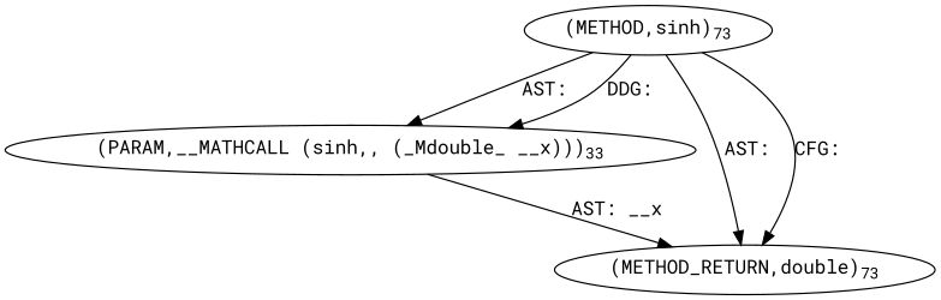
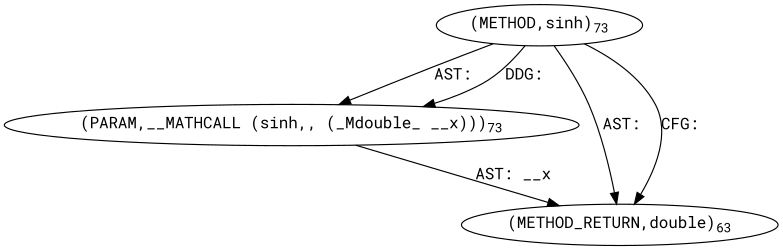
  digraph {
    fontname="Roboto Mono"
    node [fontname="Roboto Mono"]
    edge [fontname="Roboto Mono"]
    n1 [label=<(METHOD,sinh)<SUB>73</SUB>>]
-   n2 [label=<(PARAM,__MATHCALL (sinh,, (_Mdouble_ __x)))<SUB>33</SUB>>]
-   n3 [label=<(METHOD_RETURN,double)<SUB>73</SUB>>]
+   n2 [label=<(PARAM,__MATHCALL (sinh,, (_Mdouble_ __x)))<SUB>73</SUB>>]
+   n3 [label=<(METHOD_RETURN,double)<SUB>63</SUB>>]
    n1 -> n2 [label="AST: "]
    n1 -> n2 [label="DDG: "]
    n1 -> n3 [label="AST: "]
    n1 -> n3 [label="CFG: "]
    n2 -> n3 [label="AST: __x"]
  }
